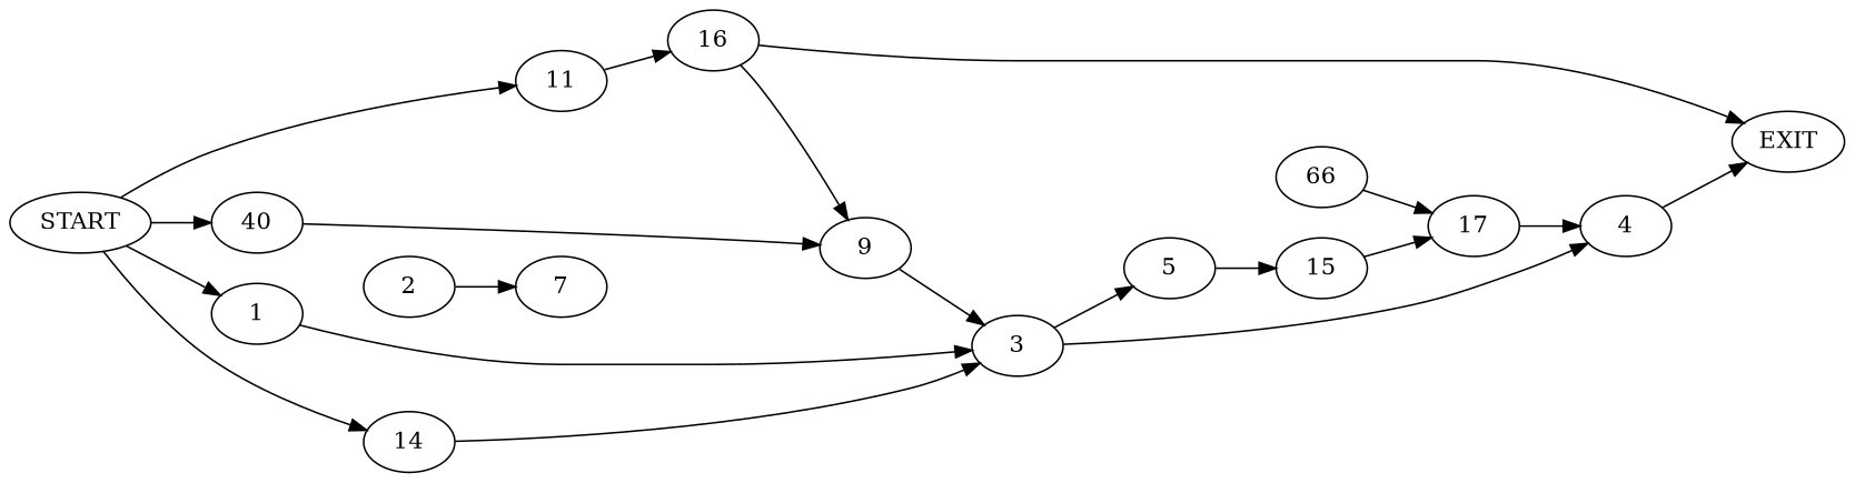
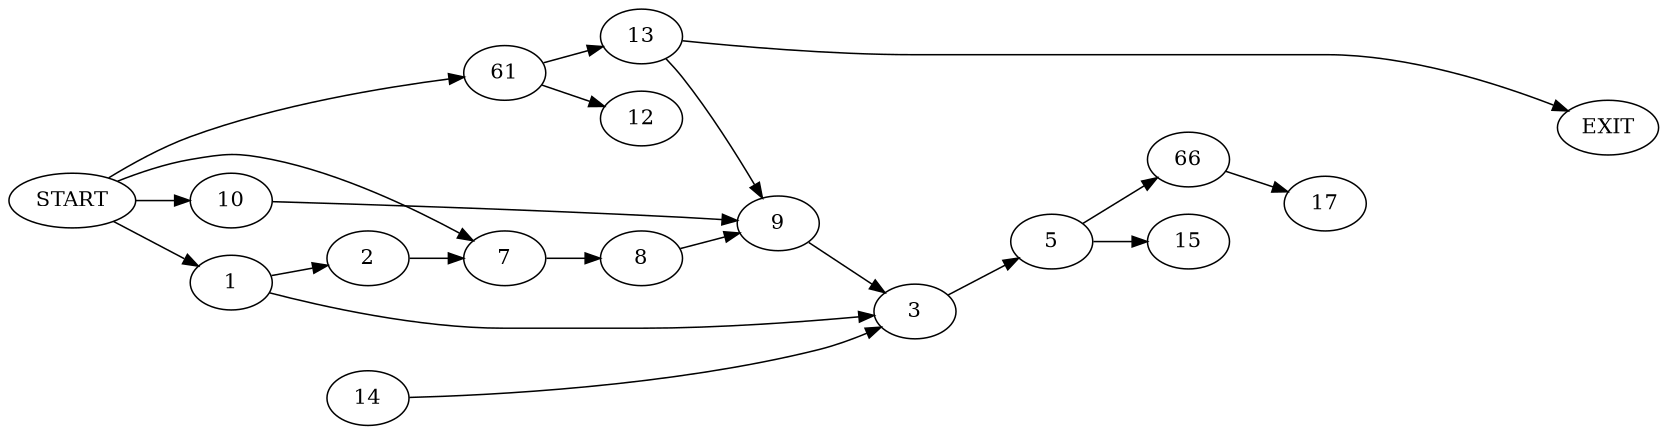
  digraph {
    rankdir=LR
    n1 [label=START]
    1
-   10 [label=40]
-   11
+   10
+   11 [label=61]
    14
    2
    3
    9
-   13 [label=16]
+   12
+   13
    n11 [label=EXIT]
    7
-   4
    5
+   8
    15
    n17 [label=66]
    17
    n1 -> 1
    n1 -> 10
    n1 -> 11
-   n1 -> 14
+   n1 -> 7
+   1 -> 2
    1 -> 3
    10 -> 9
+   11 -> 12
    11 -> 13
    14 -> 3
    2 -> 7
-   3 -> 4
    3 -> 5
    9 -> 3
    13 -> 9
    13 -> n11
-   4 -> n11
+   7 -> 8
    5 -> 15
-   15 -> 17
+   5 -> n17
+   8 -> 9
    n17 -> 17
-   17 -> 4
  }
